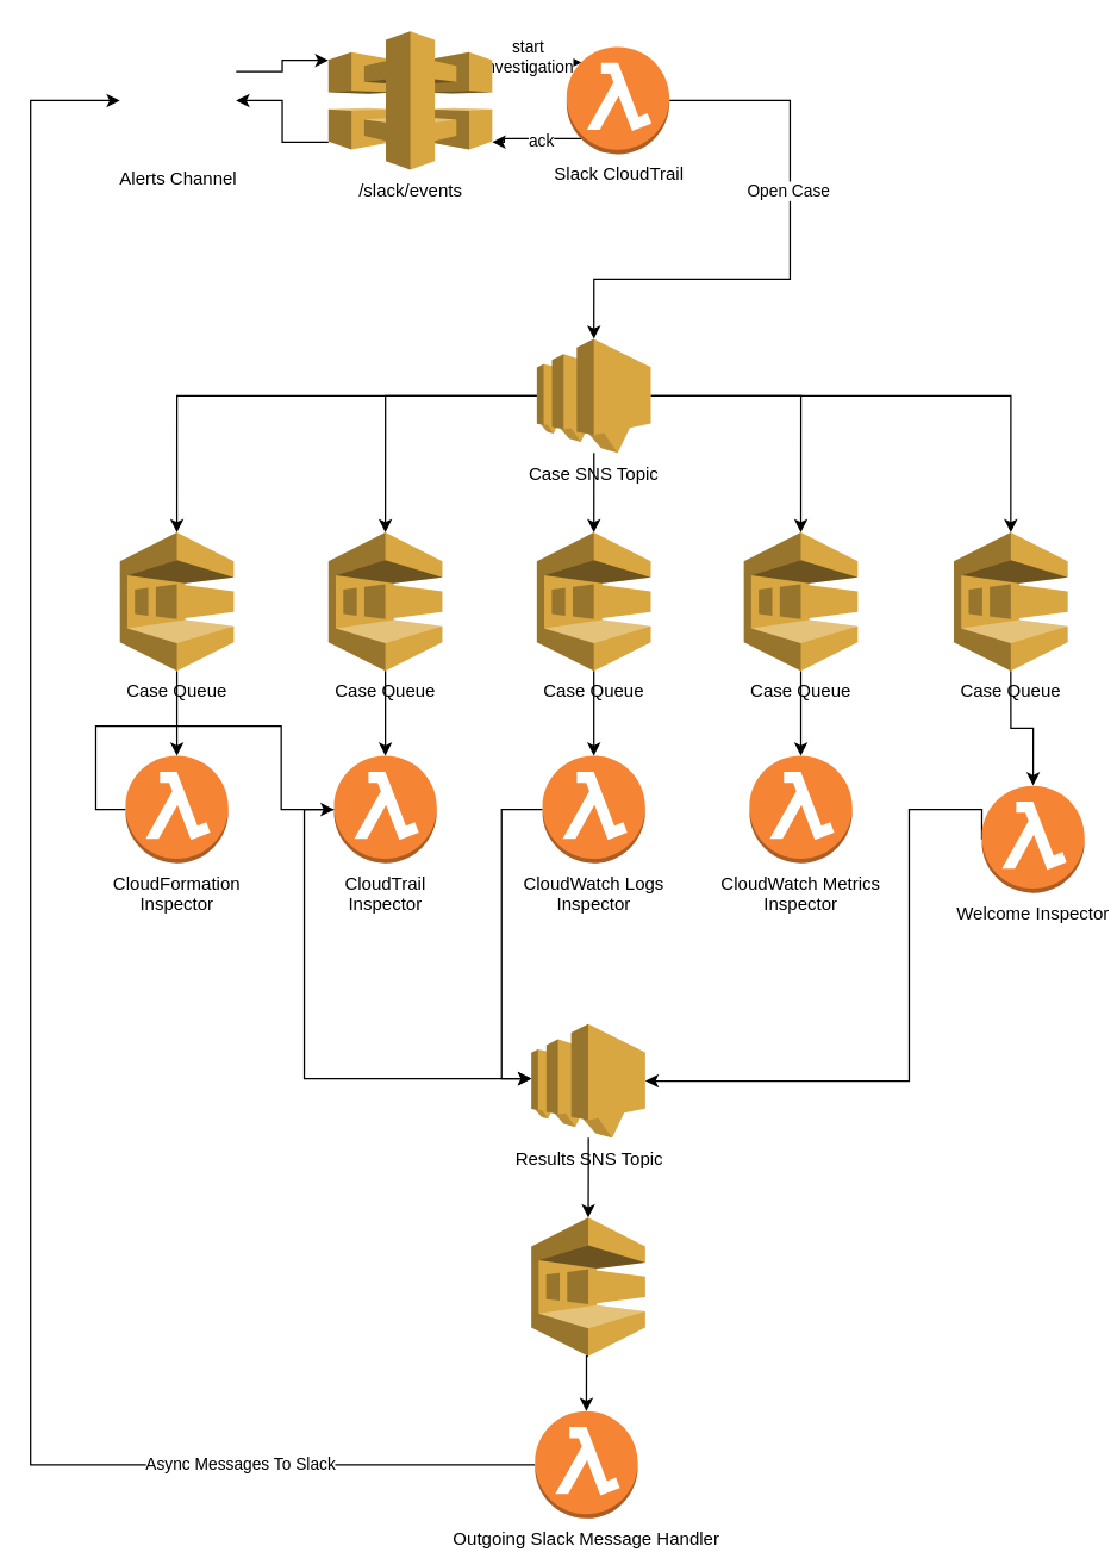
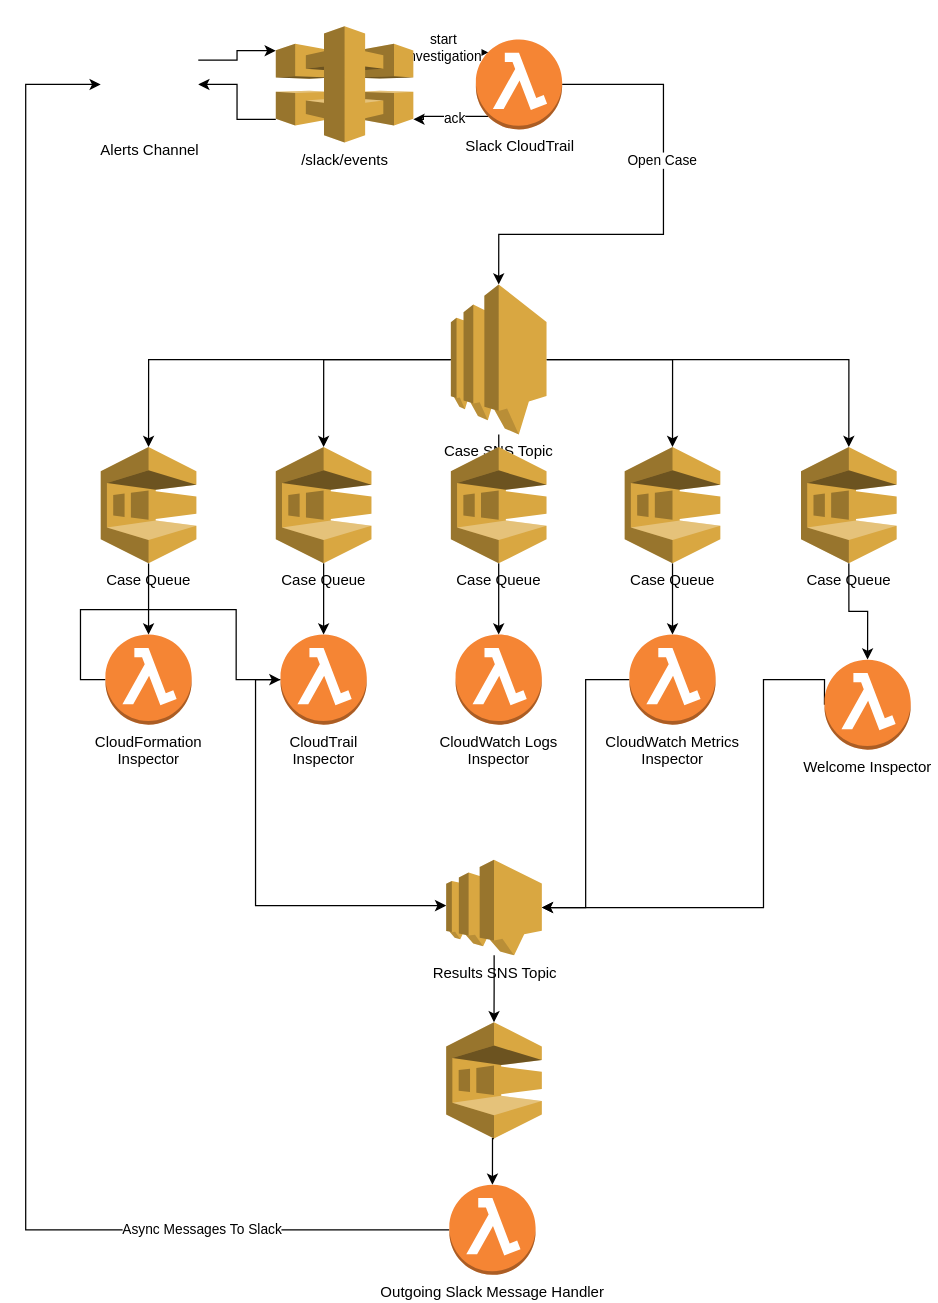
  <mxCell id="0" />
  <mxCell id="1" parent="0" />
  <mxCell id="2" style="edgeStyle=orthogonalEdgeStyle;rounded=0;orthogonalLoop=1;jettySize=auto;html=1;exitX=1;exitY=0.25;exitDx=0;exitDy=0;entryX=0;entryY=0.21;entryDx=0;entryDy=0;entryPerimeter=0;" parent="1" source="3" target="7" edge="1"><mxGeometry relative="1" as="geometry"><mxPoint x="210" y="48" as="targetPoint" /></mxGeometry></mxCell>
  <mxCell id="3" value="&lt;div&gt;Alerts Channel&lt;/div&gt;" style="shape=image;html=1;verticalAlign=top;verticalLabelPosition=bottom;labelBackgroundColor=#ffffff;imageAspect=0;aspect=fixed;image=https://cdn3.iconfinder.com/data/icons/social-media-2169/24/social_media_social_media_logo_slack-128.png" parent="1" vertex="1"><mxGeometry x="80" y="28" width="78" height="78" as="geometry" /></mxCell>
  <mxCell id="4" style="edgeStyle=orthogonalEdgeStyle;rounded=0;orthogonalLoop=1;jettySize=auto;html=1;exitX=0;exitY=0.8;exitDx=0;exitDy=0;exitPerimeter=0;entryX=1;entryY=0.5;entryDx=0;entryDy=0;" parent="1" source="7" target="3" edge="1"><mxGeometry relative="1" as="geometry" /></mxCell>
  <mxCell id="5" style="edgeStyle=orthogonalEdgeStyle;rounded=0;orthogonalLoop=1;jettySize=auto;html=1;exitX=1;exitY=0.21;exitDx=0;exitDy=0;exitPerimeter=0;entryX=0.145;entryY=0.145;entryDx=0;entryDy=0;entryPerimeter=0;" parent="1" source="7" target="12" edge="1"><mxGeometry relative="1" as="geometry" /></mxCell>
  <mxCell id="6" value="&lt;div&gt;start&lt;/div&gt;&lt;div&gt;investigation&lt;br&gt;&lt;/div&gt;" style="edgeLabel;html=1;align=center;verticalAlign=middle;resizable=0;points=[];" parent="5" vertex="1" connectable="0"><mxGeometry x="0.199" relative="1" as="geometry"><mxPoint x="-12.1" y="-4.41" as="offset" /></mxGeometry></mxCell>
  <mxCell id="7" value="/slack/events" style="outlineConnect=0;dashed=0;verticalLabelPosition=bottom;verticalAlign=top;align=center;html=1;shape=mxgraph.aws3.api_gateway;fillColor=#D9A741;gradientColor=none;" parent="1" vertex="1"><mxGeometry x="220" y="20.5" width="110" height="93" as="geometry" /></mxCell>
  <mxCell id="8" style="edgeStyle=orthogonalEdgeStyle;rounded=0;orthogonalLoop=1;jettySize=auto;html=1;exitX=0.145;exitY=0.855;exitDx=0;exitDy=0;exitPerimeter=0;entryX=1;entryY=0.8;entryDx=0;entryDy=0;entryPerimeter=0;" parent="1" source="12" target="7" edge="1"><mxGeometry relative="1" as="geometry"><Array as="points"><mxPoint x="338" y="93" /><mxPoint x="338" y="95" /></Array></mxGeometry></mxCell>
  <mxCell id="9" value="ack" style="edgeLabel;html=1;align=center;verticalAlign=middle;resizable=0;points=[];" parent="8" vertex="1" connectable="0"><mxGeometry x="-0.102" y="1" relative="1" as="geometry"><mxPoint as="offset" /></mxGeometry></mxCell>
  <mxCell id="10" style="edgeStyle=orthogonalEdgeStyle;rounded=0;orthogonalLoop=1;jettySize=auto;html=1;exitX=1;exitY=0.5;exitDx=0;exitDy=0;exitPerimeter=0;entryX=0.5;entryY=0;entryDx=0;entryDy=0;entryPerimeter=0;" parent="1" source="12" target="18" edge="1"><mxGeometry relative="1" as="geometry"><Array as="points"><mxPoint x="530" y="67" /><mxPoint x="530" y="187" /><mxPoint x="398" y="187" /></Array></mxGeometry></mxCell>
  <mxCell id="11" value="Open Case" style="edgeLabel;html=1;align=center;verticalAlign=middle;resizable=0;points=[];" parent="10" vertex="1" connectable="0"><mxGeometry x="-0.394" y="-2" relative="1" as="geometry"><mxPoint y="28" as="offset" /></mxGeometry></mxCell>
  <mxCell id="12" value="Slack CloudTrail" style="outlineConnect=0;dashed=0;verticalLabelPosition=bottom;verticalAlign=top;align=center;html=1;shape=mxgraph.aws3.lambda_function;fillColor=#F58534;gradientColor=none;" parent="1" vertex="1"><mxGeometry x="380" y="31" width="69" height="72" as="geometry" /></mxCell>
  <mxCell id="13" style="edgeStyle=orthogonalEdgeStyle;rounded=0;orthogonalLoop=1;jettySize=auto;html=1;entryX=0.5;entryY=0;entryDx=0;entryDy=0;entryPerimeter=0;" parent="1" source="18" target="30" edge="1"><mxGeometry relative="1" as="geometry" /></mxCell>
  <mxCell id="14" style="edgeStyle=orthogonalEdgeStyle;rounded=0;orthogonalLoop=1;jettySize=auto;html=1;entryX=0.5;entryY=0;entryDx=0;entryDy=0;entryPerimeter=0;" parent="1" source="18" target="32" edge="1"><mxGeometry relative="1" as="geometry" /></mxCell>
  <mxCell id="15" style="edgeStyle=orthogonalEdgeStyle;rounded=0;orthogonalLoop=1;jettySize=auto;html=1;entryX=0.5;entryY=0;entryDx=0;entryDy=0;entryPerimeter=0;" parent="1" source="18" target="34" edge="1"><mxGeometry relative="1" as="geometry" /></mxCell>
  <mxCell id="16" style="edgeStyle=orthogonalEdgeStyle;rounded=0;orthogonalLoop=1;jettySize=auto;html=1;entryX=0.5;entryY=0;entryDx=0;entryDy=0;entryPerimeter=0;" parent="1" source="18" target="36" edge="1"><mxGeometry relative="1" as="geometry" /></mxCell>
  <mxCell id="17" style="edgeStyle=orthogonalEdgeStyle;rounded=0;orthogonalLoop=1;jettySize=auto;html=1;entryX=0.5;entryY=0;entryDx=0;entryDy=0;entryPerimeter=0;" parent="1" source="18" target="38" edge="1"><mxGeometry relative="1" as="geometry" /></mxCell>
- <mxCell id="18" value="Case SNS Topic" style="outlineConnect=0;dashed=0;verticalLabelPosition=bottom;verticalAlign=top;align=center;html=1;shape=mxgraph.aws3.sns;fillColor=#D9A741;gradientColor=none;" parent="1" vertex="1"><mxGeometry x="360" y="227" width="76.5" height="76.5" as="geometry" /></mxCell>
+ <mxCell id="18" value="Case SNS Topic" style="outlineConnect=0;dashed=0;verticalLabelPosition=bottom;verticalAlign=top;align=center;html=1;shape=mxgraph.aws3.sns;fillColor=#D9A741;gradientColor=none;" parent="1" vertex="1"><mxGeometry x="360" y="227" width="76.5" height="120" as="geometry" /></mxCell>
  <mxCell id="19" style="edgeStyle=orthogonalEdgeStyle;rounded=0;orthogonalLoop=1;jettySize=auto;html=1;exitX=0;exitY=0.5;exitDx=0;exitDy=0;exitPerimeter=0;" parent="1" source="20" target="22" edge="1"><mxGeometry relative="1" as="geometry" /></mxCell>
  <mxCell id="20" value="&lt;div&gt;CloudFormation&lt;/div&gt;&lt;div&gt;Inspector&lt;br&gt; &lt;/div&gt;" style="outlineConnect=0;dashed=0;verticalLabelPosition=bottom;verticalAlign=top;align=center;html=1;shape=mxgraph.aws3.lambda_function;fillColor=#F58534;gradientColor=none;" parent="1" vertex="1"><mxGeometry x="83.75" y="507" width="69" height="72" as="geometry" /></mxCell>
  <mxCell id="21" style="edgeStyle=orthogonalEdgeStyle;rounded=0;orthogonalLoop=1;jettySize=auto;html=1;exitX=0;exitY=0.5;exitDx=0;exitDy=0;exitPerimeter=0;entryX=0;entryY=0.48;entryDx=0;entryDy=0;entryPerimeter=0;" parent="1" source="22" target="40" edge="1"><mxGeometry relative="1" as="geometry" /></mxCell>
  <mxCell id="22" value="&lt;div&gt;CloudTrail&lt;/div&gt;&lt;div&gt;Inspector&lt;br&gt;&lt;/div&gt;" style="outlineConnect=0;dashed=0;verticalLabelPosition=bottom;verticalAlign=top;align=center;html=1;shape=mxgraph.aws3.lambda_function;fillColor=#F58534;gradientColor=none;" parent="1" vertex="1"><mxGeometry x="223.75" y="507" width="69" height="72" as="geometry" /></mxCell>
- <mxCell id="23" style="edgeStyle=orthogonalEdgeStyle;rounded=0;orthogonalLoop=1;jettySize=auto;html=1;exitX=0;exitY=0.5;exitDx=0;exitDy=0;exitPerimeter=0;entryX=0;entryY=0.48;entryDx=0;entryDy=0;entryPerimeter=0;" parent="1" source="24" target="40" edge="1"><mxGeometry relative="1" as="geometry" /></mxCell>
  <mxCell id="24" value="&lt;div&gt;CloudWatch Logs&lt;/div&gt;&lt;div&gt;Inspector&lt;br&gt;&lt;/div&gt;" style="outlineConnect=0;dashed=0;verticalLabelPosition=bottom;verticalAlign=top;align=center;html=1;shape=mxgraph.aws3.lambda_function;fillColor=#F58534;gradientColor=none;" parent="1" vertex="1"><mxGeometry x="363.75" y="507" width="69" height="72" as="geometry" /></mxCell>
+ <mxCell id="25" style="edgeStyle=orthogonalEdgeStyle;rounded=0;orthogonalLoop=1;jettySize=auto;html=1;exitX=0;exitY=0.5;exitDx=0;exitDy=0;exitPerimeter=0;entryX=1;entryY=0.5;entryDx=0;entryDy=0;entryPerimeter=0;" parent="1" source="26" target="40" edge="1"><mxGeometry relative="1" as="geometry" /></mxCell>
  <mxCell id="26" value="&lt;div&gt;CloudWatch Metrics&lt;/div&gt;&lt;div&gt;Inspector&lt;br&gt;&lt;/div&gt;" style="outlineConnect=0;dashed=0;verticalLabelPosition=bottom;verticalAlign=top;align=center;html=1;shape=mxgraph.aws3.lambda_function;fillColor=#F58534;gradientColor=none;" parent="1" vertex="1"><mxGeometry x="502.75" y="507" width="69" height="72" as="geometry" /></mxCell>
  <mxCell id="27" style="edgeStyle=orthogonalEdgeStyle;rounded=0;orthogonalLoop=1;jettySize=auto;html=1;exitX=0;exitY=0.5;exitDx=0;exitDy=0;exitPerimeter=0;entryX=1;entryY=0.5;entryDx=0;entryDy=0;entryPerimeter=0;" parent="1" source="28" target="40" edge="1"><mxGeometry relative="1" as="geometry"><Array as="points"><mxPoint x="610" y="543" /><mxPoint x="610" y="725" /></Array></mxGeometry></mxCell>
  <mxCell id="28" value="Welcome Inspector" style="outlineConnect=0;dashed=0;verticalLabelPosition=bottom;verticalAlign=top;align=center;html=1;shape=mxgraph.aws3.lambda_function;fillColor=#F58534;gradientColor=none;" parent="1" vertex="1"><mxGeometry x="658.75" y="527" width="69" height="72" as="geometry" /></mxCell>
  <mxCell id="29" style="edgeStyle=orthogonalEdgeStyle;rounded=0;orthogonalLoop=1;jettySize=auto;html=1;exitX=0.5;exitY=1;exitDx=0;exitDy=0;exitPerimeter=0;entryX=0.5;entryY=0;entryDx=0;entryDy=0;entryPerimeter=0;" parent="1" source="30" target="20" edge="1"><mxGeometry relative="1" as="geometry" /></mxCell>
  <mxCell id="30" value="Case Queue" style="outlineConnect=0;dashed=0;verticalLabelPosition=bottom;verticalAlign=top;align=center;html=1;shape=mxgraph.aws3.sqs;fillColor=#D9A741;gradientColor=none;" parent="1" vertex="1"><mxGeometry x="80" y="357" width="76.5" height="93" as="geometry" /></mxCell>
  <mxCell id="31" style="edgeStyle=orthogonalEdgeStyle;rounded=0;orthogonalLoop=1;jettySize=auto;html=1;exitX=0.5;exitY=1;exitDx=0;exitDy=0;exitPerimeter=0;entryX=0.5;entryY=0;entryDx=0;entryDy=0;entryPerimeter=0;" parent="1" source="32" target="22" edge="1"><mxGeometry relative="1" as="geometry" /></mxCell>
  <mxCell id="32" value="Case Queue" style="outlineConnect=0;dashed=0;verticalLabelPosition=bottom;verticalAlign=top;align=center;html=1;shape=mxgraph.aws3.sqs;fillColor=#D9A741;gradientColor=none;" parent="1" vertex="1"><mxGeometry x="220" y="357" width="76.5" height="93" as="geometry" /></mxCell>
  <mxCell id="33" style="edgeStyle=orthogonalEdgeStyle;rounded=0;orthogonalLoop=1;jettySize=auto;html=1;exitX=0.5;exitY=1;exitDx=0;exitDy=0;exitPerimeter=0;" parent="1" source="34" target="24" edge="1"><mxGeometry relative="1" as="geometry" /></mxCell>
  <mxCell id="34" value="Case Queue" style="outlineConnect=0;dashed=0;verticalLabelPosition=bottom;verticalAlign=top;align=center;html=1;shape=mxgraph.aws3.sqs;fillColor=#D9A741;gradientColor=none;" parent="1" vertex="1"><mxGeometry x="360" y="357" width="76.5" height="93" as="geometry" /></mxCell>
  <mxCell id="35" style="edgeStyle=orthogonalEdgeStyle;rounded=0;orthogonalLoop=1;jettySize=auto;html=1;exitX=0.5;exitY=1;exitDx=0;exitDy=0;exitPerimeter=0;entryX=0.5;entryY=0;entryDx=0;entryDy=0;entryPerimeter=0;" parent="1" source="36" target="26" edge="1"><mxGeometry relative="1" as="geometry" /></mxCell>
  <mxCell id="36" value="Case Queue" style="outlineConnect=0;dashed=0;verticalLabelPosition=bottom;verticalAlign=top;align=center;html=1;shape=mxgraph.aws3.sqs;fillColor=#D9A741;gradientColor=none;" parent="1" vertex="1"><mxGeometry x="499" y="357" width="76.5" height="93" as="geometry" /></mxCell>
  <mxCell id="37" style="edgeStyle=orthogonalEdgeStyle;rounded=0;orthogonalLoop=1;jettySize=auto;html=1;exitX=0.5;exitY=1;exitDx=0;exitDy=0;exitPerimeter=0;entryX=0.5;entryY=0;entryDx=0;entryDy=0;entryPerimeter=0;" parent="1" source="38" target="28" edge="1"><mxGeometry relative="1" as="geometry" /></mxCell>
  <mxCell id="38" value="Case Queue" style="outlineConnect=0;dashed=0;verticalLabelPosition=bottom;verticalAlign=top;align=center;html=1;shape=mxgraph.aws3.sqs;fillColor=#D9A741;gradientColor=none;" parent="1" vertex="1"><mxGeometry x="640" y="357" width="76.5" height="93" as="geometry" /></mxCell>
  <mxCell id="39" style="edgeStyle=orthogonalEdgeStyle;rounded=0;orthogonalLoop=1;jettySize=auto;html=1;entryX=0.5;entryY=0;entryDx=0;entryDy=0;entryPerimeter=0;" parent="1" source="40" target="42" edge="1"><mxGeometry relative="1" as="geometry" /></mxCell>
  <mxCell id="40" value="Results SNS Topic" style="outlineConnect=0;dashed=0;verticalLabelPosition=bottom;verticalAlign=top;align=center;html=1;shape=mxgraph.aws3.sns;fillColor=#D9A741;gradientColor=none;" parent="1" vertex="1"><mxGeometry x="356.25" y="687" width="76.5" height="76.5" as="geometry" /></mxCell>
  <mxCell id="41" style="edgeStyle=orthogonalEdgeStyle;rounded=0;orthogonalLoop=1;jettySize=auto;html=1;exitX=0.5;exitY=1;exitDx=0;exitDy=0;exitPerimeter=0;entryX=0.5;entryY=0;entryDx=0;entryDy=0;entryPerimeter=0;" parent="1" source="42" target="45" edge="1"><mxGeometry relative="1" as="geometry" /></mxCell>
  <mxCell id="42" value="" style="outlineConnect=0;dashed=0;verticalLabelPosition=bottom;verticalAlign=top;align=center;html=1;shape=mxgraph.aws3.sqs;fillColor=#D9A741;gradientColor=none;" parent="1" vertex="1"><mxGeometry x="356.25" y="817" width="76.5" height="93" as="geometry" /></mxCell>
  <mxCell id="43" style="edgeStyle=orthogonalEdgeStyle;rounded=0;orthogonalLoop=1;jettySize=auto;html=1;exitX=0;exitY=0.5;exitDx=0;exitDy=0;exitPerimeter=0;entryX=0;entryY=0.5;entryDx=0;entryDy=0;" parent="1" source="45" target="3" edge="1"><mxGeometry relative="1" as="geometry"><Array as="points"><mxPoint x="20" y="983" /><mxPoint x="20" y="67" /></Array></mxGeometry></mxCell>
  <mxCell id="44" value="Async Messages To Slack" style="edgeLabel;html=1;align=center;verticalAlign=middle;resizable=0;points=[];" parent="43" vertex="1" connectable="0"><mxGeometry x="-0.699" y="-1" relative="1" as="geometry"><mxPoint as="offset" /></mxGeometry></mxCell>
  <mxCell id="45" value="Outgoing Slack Message Handler" style="outlineConnect=0;dashed=0;verticalLabelPosition=bottom;verticalAlign=top;align=center;html=1;shape=mxgraph.aws3.lambda_function;fillColor=#F58534;gradientColor=none;" parent="1" vertex="1"><mxGeometry x="358.75" y="947" width="69" height="72" as="geometry" /></mxCell>
